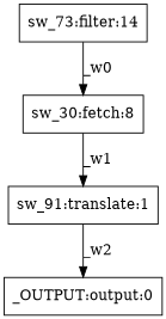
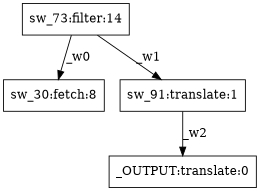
  digraph {
    node [shape=box]
-   n1 [label="_OUTPUT:output:0"]
+   n1 [label="_OUTPUT:translate:0"]
    n2 [label="sw_30:fetch:8"]
    n3 [label="sw_73:filter:14"]
    n4 [label="sw_91:translate:1"]
    n3 -> n2 [label=_w0]
-   n2 -> n4 [label=_w1]
+   n3 -> n4 [label=_w1]
    n4 -> n1 [label=_w2]
  }
